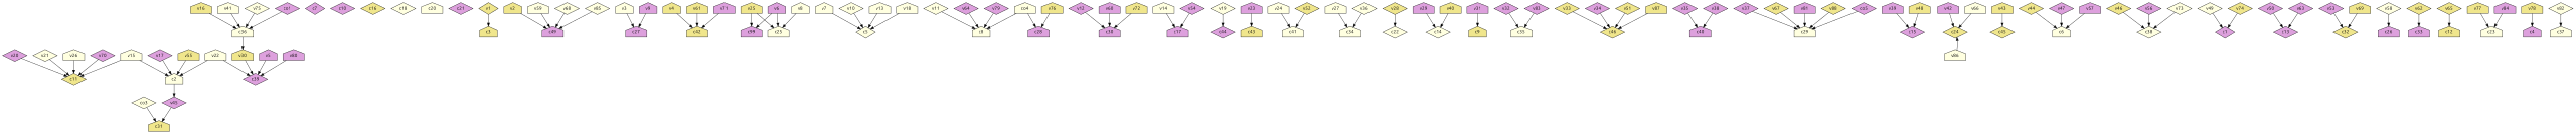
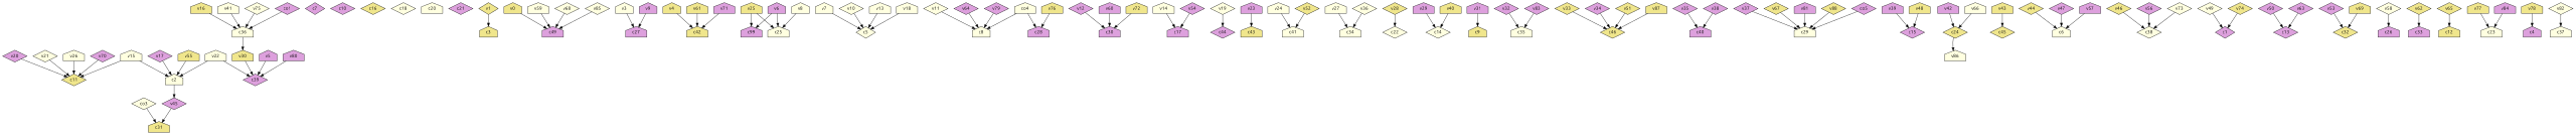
  strict digraph {
    fontname=Ubuntu
    node [fillcolor=plum fontname=Ubuntu shape=house style=filled]
    edge [fontname=Ubuntu weight=1]
    c2 [fillcolor=lightyellow]
    v45 [shape=diamond]
    c31 [fillcolor=khaki]
    c7 [shape=diamond]
    c10 [shape=diamond]
    c16 [fillcolor=khaki shape=diamond]
    c18 [fillcolor=lightyellow shape=diamond]
    c20 [fillcolor=lightyellow]
    c21 [shape=diamond]
    c36 [fillcolor=lightyellow]
    v30 [fillcolor=khaki]
    c39 [shape=diamond]
    v1 [fillcolor=khaki shape=diamond]
    c3 [fillcolor=khaki]
-   v2 [fillcolor=khaki]
+   v2 [fillcolor=khaki label=v0]
    n16 [label=c49]
    v3 [fillcolor=lightyellow]
    c27
    v4 [fillcolor=khaki]
    c42 [fillcolor=khaki]
    v5
    n22 [label=c99]
    v6
    c25 [fillcolor=lightyellow]
    v7 [fillcolor=lightyellow]
    c5 [fillcolor=lightyellow shape=diamond]
    v8 [fillcolor=lightyellow]
    v9
    v10 [fillcolor=lightyellow shape=diamond]
    v11 [fillcolor=lightyellow shape=diamond]
    c8 [fillcolor=lightyellow]
    v12 [shape=diamond]
    c30
    v13 [fillcolor=lightyellow]
    v14 [fillcolor=lightyellow]
    c17
    v15 [fillcolor=lightyellow]
    c11 [fillcolor=khaki shape=diamond]
    v16 [fillcolor=khaki]
    v17 [shape=diamond]
    v18 [fillcolor=lightyellow]
    v19 [fillcolor=lightyellow shape=diamond]
    c44 [shape=diamond]
    v20 [shape=diamond]
    v21 [fillcolor=lightyellow shape=diamond]
    v22 [fillcolor=lightyellow]
    c43 [fillcolor=khaki]
    v23
    v24 [fillcolor=lightyellow]
    c41 [fillcolor=lightyellow]
    v25 [fillcolor=khaki]
    v26 [fillcolor=lightyellow]
    v27 [fillcolor=lightyellow]
    c34 [fillcolor=lightyellow]
    v28 [fillcolor=khaki shape=diamond]
    c22 [fillcolor=lightyellow shape=diamond]
    c14 [fillcolor=lightyellow shape=diamond]
    v29
    c9 [fillcolor=khaki]
    v31
    v32 [shape=diamond]
    c35 [fillcolor=lightyellow]
    v33 [fillcolor=khaki shape=diamond]
    c46 [fillcolor=khaki shape=diamond]
    v34 [shape=diamond]
    v35 [shape=diamond]
    c40
    v36 [fillcolor=lightyellow shape=diamond]
    v37 [shape=diamond]
    c29 [fillcolor=lightyellow]
    v38 [shape=diamond]
    c15 [shape=diamond]
    v39
    v40 [fillcolor=khaki]
    v41 [fillcolor=lightyellow]
    c24 [fillcolor=khaki shape=diamond]
    v42
    v43 [fillcolor=khaki]
    c45 [fillcolor=khaki shape=diamond]
    v44 [fillcolor=khaki shape=diamond]
    c6 [fillcolor=lightyellow]
    v46 [fillcolor=khaki shape=diamond]
    c38 [fillcolor=lightyellow shape=diamond]
    v47 [shape=diamond]
    v48 [fillcolor=khaki]
    v49 [fillcolor=lightyellow shape=diamond]
    c1 [shape=diamond]
    v50 [shape=diamond]
    c13 [shape=diamond]
    v51 [fillcolor=khaki shape=diamond]
    v52 [fillcolor=khaki shape=diamond]
    v53 [shape=diamond]
    c32 [fillcolor=khaki shape=diamond]
    v54 [shape=diamond]
    v55 [fillcolor=khaki]
    v56 [shape=diamond]
    v57
    v58 [fillcolor=lightyellow shape=diamond]
    c26
    v59 [fillcolor=lightyellow]
    v60
    v61 [fillcolor=khaki]
    v62 [fillcolor=khaki shape=diamond]
    c33
    v63 [shape=diamond]
    v64 [shape=diamond]
    v65 [fillcolor=khaki shape=diamond]
    c12 [fillcolor=khaki]
    v66 [fillcolor=lightyellow]
    v67 [fillcolor=khaki shape=diamond]
    v68 [fillcolor=lightyellow shape=diamond]
    v69 [fillcolor=khaki]
    v70 [shape=diamond]
    v71
    v72 [fillcolor=khaki]
    v73 [fillcolor=lightyellow shape=diamond]
    v74 [fillcolor=khaki shape=diamond]
    v75 [fillcolor=lightyellow shape=diamond]
    v76 [fillcolor=khaki]
    c28
    v77 [fillcolor=khaki]
    c23 [fillcolor=lightyellow]
    v78 [fillcolor=khaki]
    c4
    v79 [shape=diamond]
    v80
    v81
    v82 [fillcolor=lightyellow shape=diamond]
    c37 [fillcolor=lightyellow]
    v83 [shape=diamond]
    v84
    v85 [fillcolor=lightyellow shape=diamond]
    v86 [fillcolor=lightyellow]
    v87 [fillcolor=khaki]
    v88 [fillcolor=khaki shape=diamond]
    co1 [shape=diamond]
    co3 [fillcolor=lightyellow shape=diamond]
    co4 [fillcolor=lightyellow]
    co5 [shape=diamond]
    c2 -> v45
    v45 -> c31
    c36 -> v30
    v30 -> c39
    v1 -> c3
    v2 -> n16
    v3 -> c27
    v4 -> c42
    v5 -> c39
    v6 -> n22
    v6 -> c25
    v7 -> c5
    v8 -> c25
    v9 -> c27
    v10 -> c5
    v11 -> c8
    v12 -> c30
    v13 -> c5
    v14 -> c17
    v15 -> c2
    v15 -> c11
    v16 -> c36
    v17 -> c2
    v18 -> c5
    v19 -> c44
    v20 -> c11
    v21 -> c11
    v22 -> c2
    v22 -> c39
    v23 -> c43
    v24 -> c41
    v25 -> n22
    v25 -> c25
    v26 -> c11
    v27 -> c34
    v28 -> c22
    v29 -> c14
    v31 -> c9
    v32 -> c35
    v33 -> c46
    v34 -> c46
    v35 -> c40
    v36 -> c34
    v37 -> c29
    v38 -> c40
    v39 -> c15
    v40 -> c14
    v41 -> c36
    v42 -> c24
    v43 -> c45
    v44 -> c6
    v46 -> c38
    v47 -> c6
    v48 -> c15
    v49 -> c1
    v50 -> c13
    v51 -> c46
    v52 -> c41
    v53 -> c32
    v54 -> c17
    v55 -> c2
    v56 -> c38
    v57 -> c6
    v58 -> c26
    v59 -> n16
    v60 -> c30
    v61 -> c42
    v62 -> c33
    v63 -> c13
    v64 -> c8
    v65 -> c12
    v66 -> c24
    v67 -> c29
    v68 -> n16
    v69 -> c32
    v70 -> c11
    v71 -> c42
    v72 -> c30
    v73 -> c38
    v74 -> c1
    v75 -> c36
    v76 -> c28
    v77 -> c23
    v78 -> c4
    v79 -> c8
    v80 -> c39
    v81 -> c29
    v82 -> c37
    v83 -> c35
    v84 -> c23
    v85 -> n16
-   v86 -> c24
+   c24 -> v86
    v87 -> c46
    v88 -> c29
    co1 -> c36
    co3 -> c31
    co4 -> c8
    co4 -> c28
    co5 -> c29
  }
